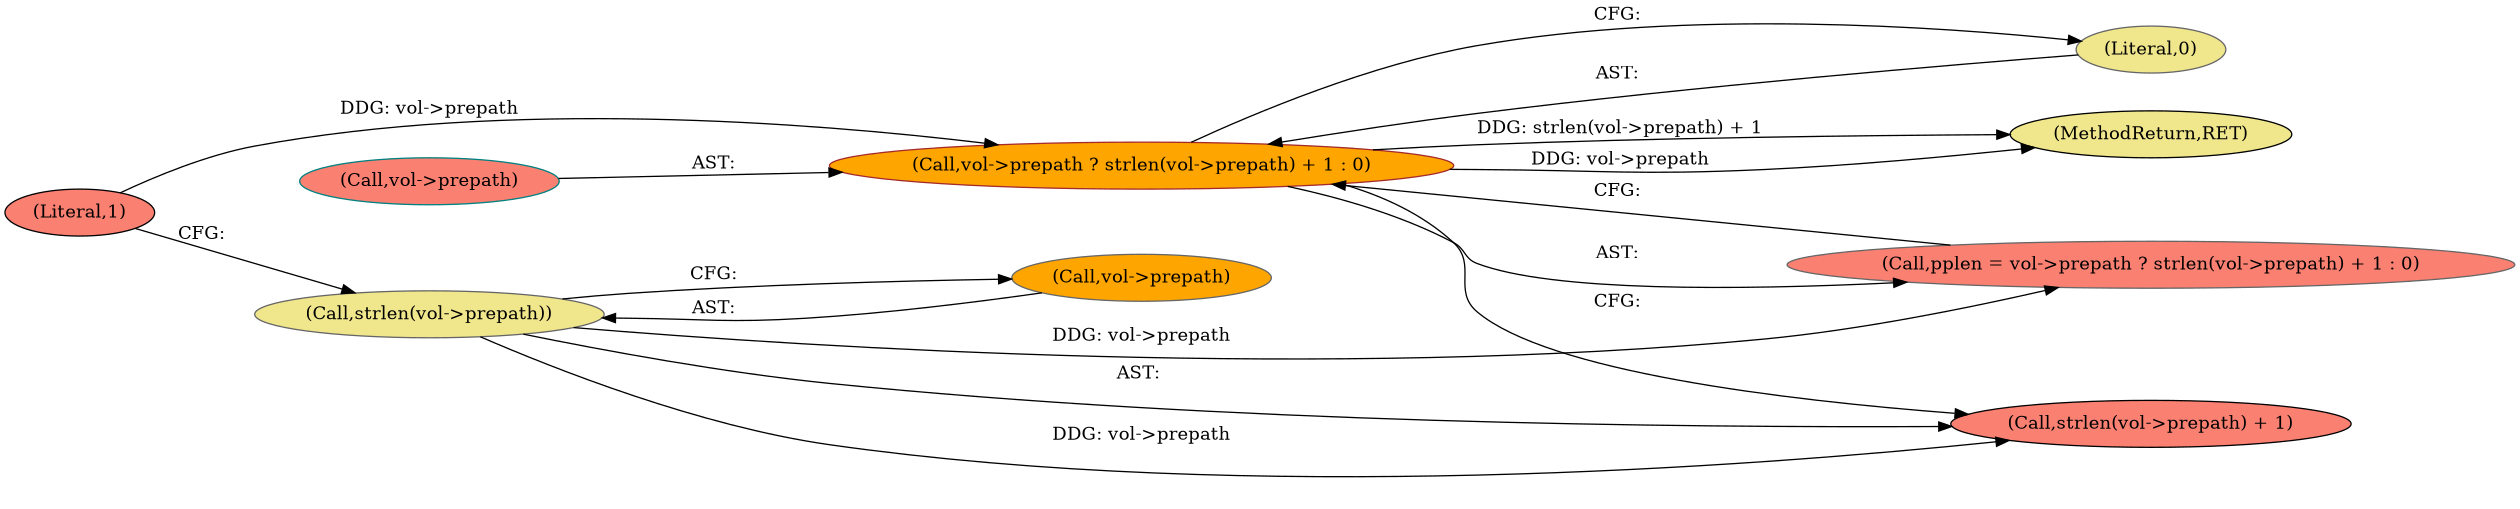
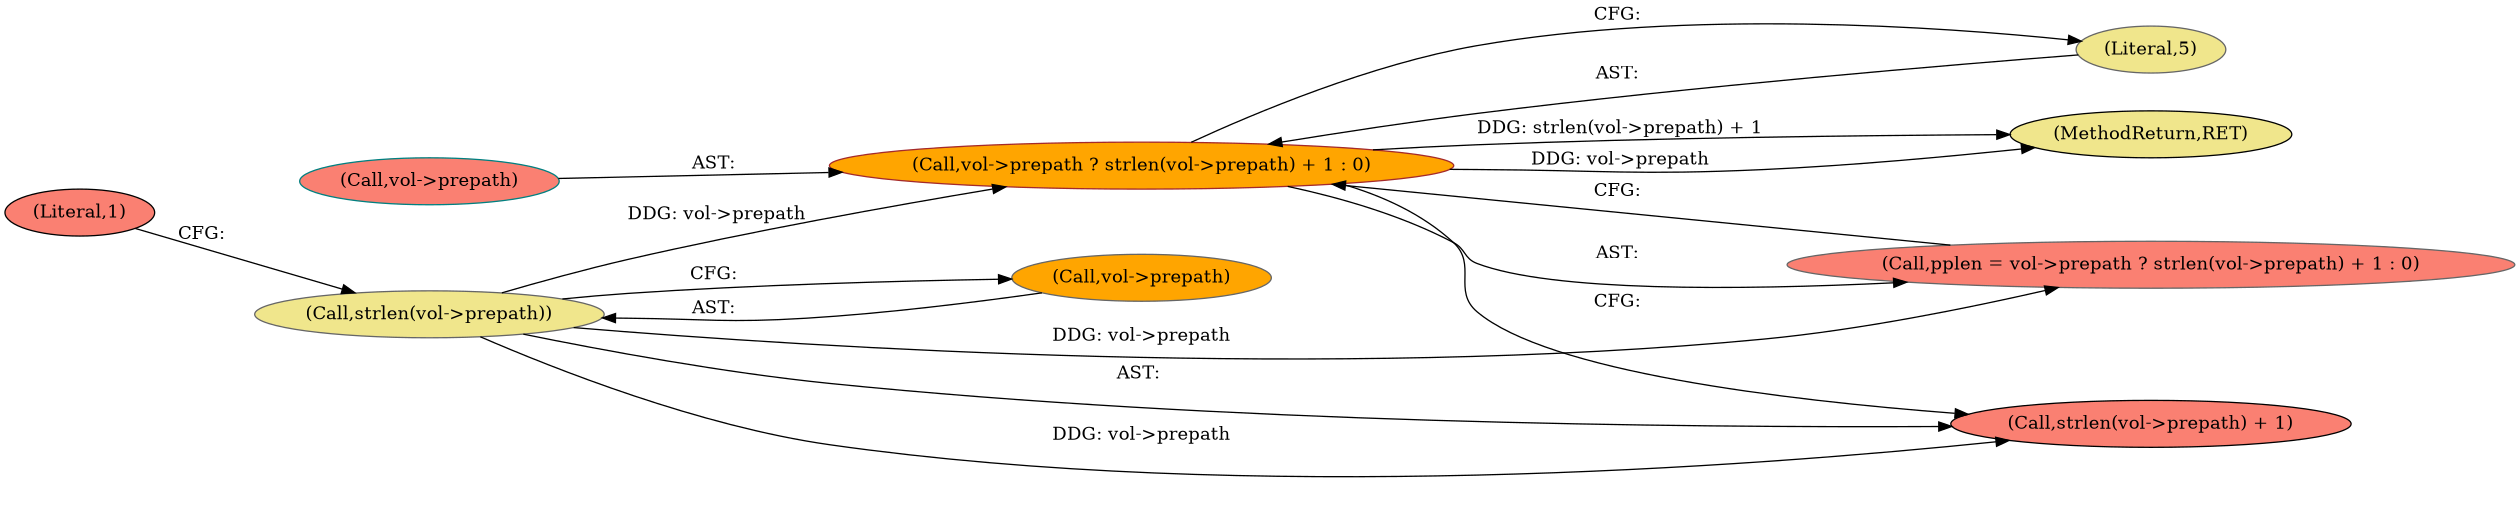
  digraph {
    rankdir=LR
    node [color=gray40 fillcolor=salmon style=filled]
    n1 [color=brown fillcolor=orange label="(Call,vol->prepath ? strlen(vol->prepath) + 1 : 0)"]
    n2 [color=black fillcolor=khaki label="(MethodReturn,RET)"]
    n3 [color=black label="(Call,strlen(vol->prepath) + 1)"]
-   n4 [fillcolor=khaki label="(Literal,0)"]
+   n4 [fillcolor=khaki label="(Literal,5)"]
    n5 [label="(Call,pplen = vol->prepath ? strlen(vol->prepath) + 1 : 0)"]
    n6 [fillcolor=khaki label="(Call,strlen(vol->prepath))"]
    n7 [fillcolor=orange label="(Call,vol->prepath)"]
    n8 [color=teal label="(Call,vol->prepath)"]
    n9 [color=black label="(Literal,1)"]
    n1 -> n2 [label="DDG: strlen(vol->prepath) + 1"]
    n1 -> n2 [label="DDG: vol->prepath"]
    n1 -> n3 [label="CFG: "]
    n1 -> n4 [label="CFG: "]
    n1 -> n5 [label="AST: "]
    n4 -> n1 [label="AST: "]
    n5 -> n1 [label="CFG: "]
-   n9 -> n1 [label="DDG: vol->prepath"]
+   n6 -> n1 [label="DDG: vol->prepath"]
    n6 -> n3 [label="AST: "]
    n6 -> n3 [label="DDG: vol->prepath"]
    n6 -> n5 [label="DDG: vol->prepath"]
    n6 -> n7 [label="CFG: "]
    n7 -> n6 [label="AST: "]
    n8 -> n1 [label="AST: "]
    n9 -> n6 [label="CFG: "]
  }
